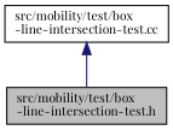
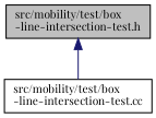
  digraph {
    fontname="Playfair Display"
    node [color=black fontname="Playfair Display" fontsize=10 shape=record style=filled]
    n1 [fillcolor=grey75 fontcolor=black height=0.2 label="src/mobility/test/box\l-line-intersection-test.h" width=0.4]
    n2 [fillcolor=white height=0.2 label="src/mobility/test/box\l-line-intersection-test.cc" width=0.4]
-   n2 -> n1 [color=midnightblue dir=back fontname="Playfair Display" fontsize=10 labelfontname=Helvetica labelfontsize=10 style=solid]
+   n1 -> n2 [color=midnightblue dir=back fontname="Playfair Display" fontsize=10 labelfontname=Helvetica labelfontsize=10 style=solid]
  }
